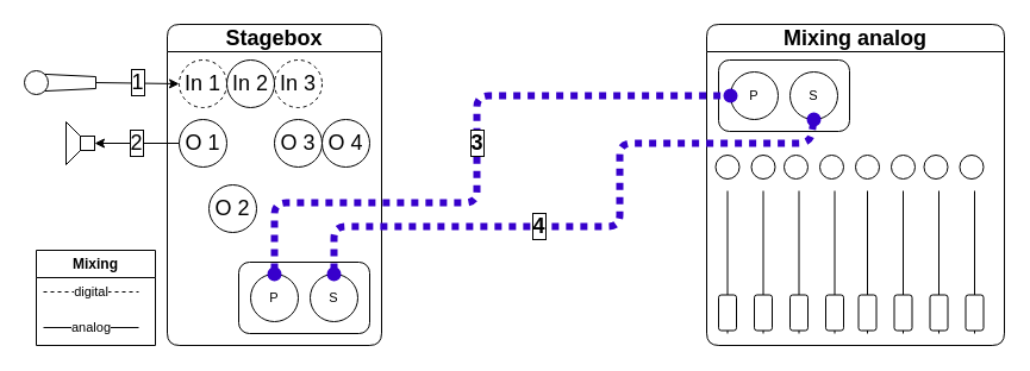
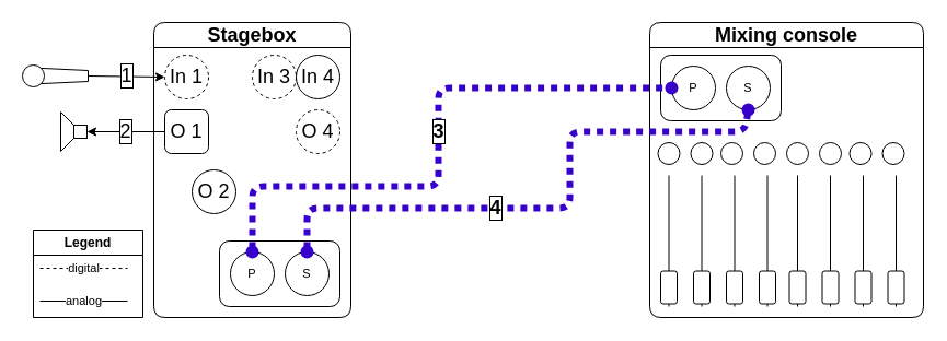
  <mxCell id="0" />
  <mxCell id="1" parent="0" />
  <mxCell id="2" value="" style="group;aspect=fixed;" parent="1" vertex="1" connectable="0"><mxGeometry y="59" width="60" height="20" as="geometry" x="20" /></mxCell>
  <mxCell id="3" value="" style="ellipse;whiteSpace=wrap;html=1;aspect=fixed;rounded=1;fontFamily=Helvetica;fontSize=18;fontColor=default;fillColor=none;" parent="2" vertex="1"><mxGeometry width="20" height="20" as="geometry" /></mxCell>
  <mxCell id="4" value="" style="endArrow=none;html=1;rounded=0;labelBackgroundColor=default;strokeColor=default;fontFamily=Helvetica;fontSize=18;fontColor=default;shape=connector;exitX=1;exitY=1;exitDx=0;exitDy=0;" parent="2" source="3" edge="1"><mxGeometry width="50" height="50" relative="1" as="geometry"><mxPoint x="25" y="12.5" as="sourcePoint" /><mxPoint x="60" y="15" as="targetPoint" /></mxGeometry></mxCell>
  <mxCell id="5" value="" style="endArrow=none;html=1;rounded=0;labelBackgroundColor=default;strokeColor=default;fontFamily=Helvetica;fontSize=18;fontColor=default;shape=connector;exitX=1;exitY=0;exitDx=0;exitDy=0;" parent="2" source="3" edge="1"><mxGeometry width="50" height="50" relative="1" as="geometry"><mxPoint x="20" y="17.5" as="sourcePoint" /><mxPoint x="60" y="5" as="targetPoint" /></mxGeometry></mxCell>
  <mxCell id="6" value="" style="endArrow=none;html=1;rounded=0;labelBackgroundColor=default;strokeColor=default;fontFamily=Helvetica;fontSize=18;fontColor=default;shape=connector;" parent="2" edge="1"><mxGeometry width="50" height="50" relative="1" as="geometry"><mxPoint x="60" y="15" as="sourcePoint" /><mxPoint x="60" y="5" as="targetPoint" /></mxGeometry></mxCell>
  <mxCell id="7" value="" style="rounded=0;whiteSpace=wrap;html=1;fontFamily=Helvetica;fontSize=18;fontColor=default;fillColor=none;strokeColor=none;" parent="2" vertex="1"><mxGeometry x="57.5" y="8.75" width="2.5" height="2.5" as="geometry" /></mxCell>
  <mxCell id="8" value="1" style="edgeStyle=none;shape=connector;rounded=1;html=1;exitX=1;exitY=0.5;exitDx=0;exitDy=0;entryX=0;entryY=0.5;entryDx=0;entryDy=0;labelBackgroundColor=default;strokeColor=default;fontFamily=Helvetica;fontSize=18;fontColor=default;endArrow=classic;labelBorderColor=default;" parent="1" source="7" target="10" edge="1"><mxGeometry relative="1" as="geometry"><mxPoint x="240" y="180" as="targetPoint" /></mxGeometry></mxCell>
  <mxCell id="9" value="Stagebox" style="swimlane;whiteSpace=wrap;html=1;rounded=1;fontFamily=Helvetica;fontSize=18;fontColor=default;fillColor=none;" parent="1" vertex="1"><mxGeometry x="140" width="180" height="270" as="geometry" y="20" /></mxCell>
  <mxCell id="10" value="In 1" style="ellipse;whiteSpace=wrap;html=1;aspect=fixed;rounded=1;fontFamily=Helvetica;fontSize=18;fontColor=default;fillColor=none;dashed=1;" parent="9" vertex="1"><mxGeometry x="10" y="30" width="40" height="40" as="geometry" /></mxCell>
- <mxCell id="11" value="In 2" style="ellipse;whiteSpace=wrap;html=1;aspect=fixed;rounded=1;fontFamily=Helvetica;fontSize=18;fontColor=default;fillColor=none;" parent="9" vertex="1"><mxGeometry x="50" y="30" width="40" height="40" as="geometry" /></mxCell>
  <mxCell id="12" value="In 3" style="ellipse;whiteSpace=wrap;html=1;aspect=fixed;rounded=1;fontFamily=Helvetica;fontSize=18;fontColor=default;fillColor=none;dashed=1;" parent="9" vertex="1"><mxGeometry x="90" y="30" width="40" height="40" as="geometry" /></mxCell>
- <mxCell id="14" value="O 1" style="ellipse;whiteSpace=wrap;html=1;aspect=fixed;rounded=1;fontFamily=Helvetica;fontSize=18;fontColor=default;fillColor=none;" parent="9" vertex="1"><mxGeometry x="10" y="80" width="40" height="40" as="geometry" /></mxCell>
+ <mxCell id="13" value="In 4" style="ellipse;whiteSpace=wrap;html=1;aspect=fixed;rounded=1;fontFamily=Helvetica;fontSize=18;fontColor=default;fillColor=none;" parent="9" vertex="1"><mxGeometry x="130" y="30" width="40" height="40" as="geometry" /></mxCell>
+ <mxCell id="14" value="O 1" style="whiteSpace=wrap;html=1;aspect=fixed;fontFamily=Helvetica;fontSize=18;fontColor=default;fillColor=none;rounded=1;" parent="9" vertex="1"><mxGeometry x="10" y="80" width="40" height="40" as="geometry" /></mxCell>
  <mxCell id="15" value="O 2" style="ellipse;whiteSpace=wrap;html=1;aspect=fixed;rounded=1;fontFamily=Helvetica;fontSize=18;fontColor=default;fillColor=none;" parent="9" vertex="1"><mxGeometry x="35" y="135" width="40" height="40" as="geometry" /></mxCell>
- <mxCell id="16" value="O 3" style="ellipse;whiteSpace=wrap;html=1;aspect=fixed;rounded=1;fontFamily=Helvetica;fontSize=18;fontColor=default;fillColor=none;" parent="9" vertex="1"><mxGeometry x="90" y="80" width="40" height="40" as="geometry" /></mxCell>
- <mxCell id="17" value="O 4" style="ellipse;whiteSpace=wrap;html=1;aspect=fixed;rounded=1;fontFamily=Helvetica;fontSize=18;fontColor=default;fillColor=none;" parent="9" vertex="1"><mxGeometry x="130" y="80" width="40" height="40" as="geometry" /></mxCell>
+ <mxCell id="17" value="O 4" style="ellipse;whiteSpace=wrap;html=1;aspect=fixed;rounded=1;fontFamily=Helvetica;fontSize=18;fontColor=default;fillColor=none;dashed=1;" parent="9" vertex="1"><mxGeometry x="130" y="80" width="40" height="40" as="geometry" /></mxCell>
  <mxCell id="18" value="" style="group" parent="9" vertex="1" connectable="0"><mxGeometry x="60" y="200" width="110" height="60" as="geometry" /></mxCell>
  <mxCell id="19" value="" style="rounded=1;whiteSpace=wrap;html=1;fontFamily=Helvetica;fontSize=11;fontColor=default;fillColor=none;fontStyle=0" parent="18" vertex="1"><mxGeometry width="110" height="60" as="geometry" /></mxCell>
  <mxCell id="20" value="S" style="ellipse;whiteSpace=wrap;html=1;aspect=fixed;rounded=1;fontFamily=Helvetica;fontSize=11;fontColor=default;fillColor=none;" parent="18" vertex="1"><mxGeometry x="60" y="10" width="40" height="40" as="geometry" /></mxCell>
  <mxCell id="21" value="P" style="ellipse;whiteSpace=wrap;html=1;aspect=fixed;rounded=1;fontFamily=Helvetica;fontSize=11;fontColor=default;fillColor=none;" parent="18" vertex="1"><mxGeometry x="10" y="10" width="40" height="40" as="geometry" /></mxCell>
- <mxCell id="22" value="Mixing analog" style="swimlane;whiteSpace=wrap;html=1;rounded=1;fontFamily=Helvetica;fontSize=18;fontColor=default;fillColor=none;" parent="1" vertex="1"><mxGeometry x="593" width="250" height="270" as="geometry" y="20" /></mxCell>
+ <mxCell id="22" value="Mixing console" style="swimlane;whiteSpace=wrap;html=1;rounded=1;fontFamily=Helvetica;fontSize=18;fontColor=default;fillColor=none;" parent="1" vertex="1"><mxGeometry x="593" width="250" height="270" as="geometry" y="20" /></mxCell>
  <mxCell id="23" value="" style="group" parent="22" vertex="1" connectable="0"><mxGeometry x="7.5" y="110" width="225" height="150" as="geometry" /></mxCell>
  <mxCell id="24" value="" style="group" parent="23" vertex="1" connectable="0"><mxGeometry x="120" y="30" width="15" height="120" as="geometry" /></mxCell>
  <mxCell id="25" value="" style="endArrow=none;html=1;rounded=0;labelBackgroundColor=default;strokeColor=default;fontFamily=Helvetica;fontSize=18;fontColor=default;shape=connector;" parent="24" edge="1"><mxGeometry width="50" height="50" relative="1" as="geometry"><mxPoint x="7.5" y="120" as="sourcePoint" /><mxPoint x="7.5" as="targetPoint" /></mxGeometry></mxCell>
  <mxCell id="26" value="" style="rounded=1;whiteSpace=wrap;html=1;fontFamily=Helvetica;fontSize=18;rotation=-90;" parent="24" vertex="1"><mxGeometry x="-7.5" y="95" width="30" height="15" as="geometry" /></mxCell>
  <mxCell id="27" value="" style="group" parent="23" vertex="1" connectable="0"><mxGeometry x="210" y="30" width="15" height="120" as="geometry" /></mxCell>
  <mxCell id="28" value="" style="endArrow=none;html=1;rounded=0;labelBackgroundColor=default;strokeColor=default;fontFamily=Helvetica;fontSize=18;fontColor=default;shape=connector;" parent="27" edge="1"><mxGeometry width="50" height="50" relative="1" as="geometry"><mxPoint x="7.5" y="120" as="sourcePoint" /><mxPoint x="7.5" as="targetPoint" /></mxGeometry></mxCell>
  <mxCell id="29" value="" style="rounded=1;whiteSpace=wrap;html=1;fontFamily=Helvetica;fontSize=18;rotation=-90;" parent="27" vertex="1"><mxGeometry x="-7.5" y="95" width="30" height="15" as="geometry" /></mxCell>
  <mxCell id="30" value="" style="group" parent="23" vertex="1" connectable="0"><mxGeometry x="180" y="30" width="15" height="120" as="geometry" /></mxCell>
  <mxCell id="31" value="" style="endArrow=none;html=1;rounded=0;labelBackgroundColor=default;strokeColor=default;fontFamily=Helvetica;fontSize=18;fontColor=default;shape=connector;" parent="30" edge="1"><mxGeometry width="50" height="50" relative="1" as="geometry"><mxPoint x="7.5" y="120" as="sourcePoint" /><mxPoint x="7.5" as="targetPoint" /></mxGeometry></mxCell>
  <mxCell id="32" value="" style="rounded=1;whiteSpace=wrap;html=1;fontFamily=Helvetica;fontSize=18;rotation=-90;" parent="30" vertex="1"><mxGeometry x="-7.5" y="95" width="30" height="15" as="geometry" /></mxCell>
  <mxCell id="33" value="" style="group" parent="23" vertex="1" connectable="0"><mxGeometry x="150" y="30" width="15" height="120" as="geometry" /></mxCell>
  <mxCell id="34" value="" style="endArrow=none;html=1;rounded=0;labelBackgroundColor=default;strokeColor=default;fontFamily=Helvetica;fontSize=18;fontColor=default;shape=connector;" parent="33" edge="1"><mxGeometry width="50" height="50" relative="1" as="geometry"><mxPoint x="7.5" y="120" as="sourcePoint" /><mxPoint x="7.5" as="targetPoint" /></mxGeometry></mxCell>
  <mxCell id="35" value="" style="rounded=1;whiteSpace=wrap;html=1;fontFamily=Helvetica;fontSize=18;rotation=-90;" parent="33" vertex="1"><mxGeometry x="-7.5" y="95" width="30" height="15" as="geometry" /></mxCell>
  <mxCell id="36" value="" style="group" parent="23" vertex="1" connectable="0"><mxGeometry x="2.5" y="30" width="15" height="120" as="geometry" /></mxCell>
  <mxCell id="37" value="" style="endArrow=none;html=1;rounded=0;labelBackgroundColor=default;strokeColor=default;fontFamily=Helvetica;fontSize=18;fontColor=default;shape=connector;" parent="36" edge="1"><mxGeometry width="50" height="50" relative="1" as="geometry"><mxPoint x="7.5" y="120" as="sourcePoint" /><mxPoint x="7.5" as="targetPoint" /></mxGeometry></mxCell>
  <mxCell id="38" value="" style="rounded=1;whiteSpace=wrap;html=1;fontFamily=Helvetica;fontSize=18;rotation=-90;" parent="36" vertex="1"><mxGeometry x="-7.5" y="95" width="30" height="15" as="geometry" /></mxCell>
  <mxCell id="39" value="" style="group" parent="23" vertex="1" connectable="0"><mxGeometry x="92.5" y="30" width="15" height="120" as="geometry" /></mxCell>
  <mxCell id="40" value="" style="endArrow=none;html=1;rounded=0;labelBackgroundColor=default;strokeColor=default;fontFamily=Helvetica;fontSize=18;fontColor=default;shape=connector;" parent="39" edge="1"><mxGeometry width="50" height="50" relative="1" as="geometry"><mxPoint x="7.5" y="120" as="sourcePoint" /><mxPoint x="7.5" as="targetPoint" /></mxGeometry></mxCell>
  <mxCell id="41" value="" style="rounded=1;whiteSpace=wrap;html=1;fontFamily=Helvetica;fontSize=18;rotation=-90;" parent="39" vertex="1"><mxGeometry x="-7.5" y="95" width="30" height="15" as="geometry" /></mxCell>
  <mxCell id="42" value="" style="group" parent="23" vertex="1" connectable="0"><mxGeometry x="62.5" y="30" width="15" height="120" as="geometry" /></mxCell>
  <mxCell id="43" value="" style="endArrow=none;html=1;rounded=0;labelBackgroundColor=default;strokeColor=default;fontFamily=Helvetica;fontSize=18;fontColor=default;shape=connector;" parent="42" edge="1"><mxGeometry width="50" height="50" relative="1" as="geometry"><mxPoint x="7.5" y="120" as="sourcePoint" /><mxPoint x="7.5" as="targetPoint" /></mxGeometry></mxCell>
  <mxCell id="44" value="" style="rounded=1;whiteSpace=wrap;html=1;fontFamily=Helvetica;fontSize=18;rotation=-90;" parent="42" vertex="1"><mxGeometry x="-7.5" y="95" width="30" height="15" as="geometry" /></mxCell>
  <mxCell id="45" value="" style="group" parent="23" vertex="1" connectable="0"><mxGeometry x="32.5" y="30" width="15" height="120" as="geometry" /></mxCell>
  <mxCell id="46" value="" style="endArrow=none;html=1;rounded=0;labelBackgroundColor=default;strokeColor=default;fontFamily=Helvetica;fontSize=18;fontColor=default;shape=connector;" parent="45" edge="1"><mxGeometry width="50" height="50" relative="1" as="geometry"><mxPoint x="7.5" y="120" as="sourcePoint" /><mxPoint x="7.5" as="targetPoint" /></mxGeometry></mxCell>
  <mxCell id="47" value="" style="rounded=1;whiteSpace=wrap;html=1;fontFamily=Helvetica;fontSize=18;rotation=-90;" parent="45" vertex="1"><mxGeometry x="-7.5" y="95" width="30" height="15" as="geometry" /></mxCell>
  <mxCell id="48" value="" style="ellipse;whiteSpace=wrap;html=1;aspect=fixed;rounded=1;fontFamily=Helvetica;fontSize=18;" parent="23" vertex="1"><mxGeometry width="20" height="20" as="geometry" /></mxCell>
  <mxCell id="49" value="" style="ellipse;whiteSpace=wrap;html=1;aspect=fixed;rounded=1;fontFamily=Helvetica;fontSize=18;" parent="23" vertex="1"><mxGeometry x="57.5" width="20" height="20" as="geometry" /></mxCell>
  <mxCell id="50" value="" style="ellipse;whiteSpace=wrap;html=1;aspect=fixed;rounded=1;fontFamily=Helvetica;fontSize=18;" parent="23" vertex="1"><mxGeometry x="87.5" width="20" height="20" as="geometry" /></mxCell>
  <mxCell id="51" value="" style="ellipse;whiteSpace=wrap;html=1;aspect=fixed;rounded=1;fontFamily=Helvetica;fontSize=18;" parent="23" vertex="1"><mxGeometry x="30" width="20" height="20" as="geometry" /></mxCell>
  <mxCell id="52" value="" style="ellipse;whiteSpace=wrap;html=1;aspect=fixed;rounded=1;fontFamily=Helvetica;fontSize=18;" parent="23" vertex="1"><mxGeometry x="117.5" width="20" height="20" as="geometry" /></mxCell>
  <mxCell id="53" value="" style="ellipse;whiteSpace=wrap;html=1;aspect=fixed;rounded=1;fontFamily=Helvetica;fontSize=18;" parent="23" vertex="1"><mxGeometry x="175" width="20" height="20" as="geometry" /></mxCell>
  <mxCell id="54" value="" style="ellipse;whiteSpace=wrap;html=1;aspect=fixed;rounded=1;fontFamily=Helvetica;fontSize=18;" parent="23" vertex="1"><mxGeometry x="205" width="20" height="20" as="geometry" /></mxCell>
  <mxCell id="55" value="" style="ellipse;whiteSpace=wrap;html=1;aspect=fixed;rounded=1;fontFamily=Helvetica;fontSize=18;" parent="23" vertex="1"><mxGeometry x="147.5" width="20" height="20" as="geometry" /></mxCell>
  <mxCell id="56" value="" style="group" parent="22" vertex="1" connectable="0"><mxGeometry x="10" y="30" width="110" height="60" as="geometry" /></mxCell>
  <mxCell id="57" value="" style="rounded=1;whiteSpace=wrap;html=1;fontFamily=Helvetica;fontSize=11;fontColor=default;fillColor=none;fontStyle=0" parent="56" vertex="1"><mxGeometry width="110" height="60" as="geometry" /></mxCell>
  <mxCell id="58" value="S" style="ellipse;whiteSpace=wrap;html=1;aspect=fixed;rounded=1;fontFamily=Helvetica;fontSize=11;fontColor=default;fillColor=none;" parent="56" vertex="1"><mxGeometry x="60" y="10" width="40" height="40" as="geometry" /></mxCell>
  <mxCell id="59" value="P" style="ellipse;whiteSpace=wrap;html=1;aspect=fixed;rounded=1;fontFamily=Helvetica;fontSize=11;fontColor=default;fillColor=none;" parent="56" vertex="1"><mxGeometry x="10" y="10" width="40" height="40" as="geometry" /></mxCell>
  <mxCell id="60" value="" style="group;aspect=fixed;" parent="1" vertex="1" connectable="0"><mxGeometry x="55" y="102" width="20" height="40" as="geometry" /></mxCell>
  <mxCell id="61" value="" style="rounded=0;whiteSpace=wrap;html=1;fontFamily=Helvetica;fontSize=18;fontColor=default;fillColor=none;" parent="60" vertex="1"><mxGeometry x="12" y="12" width="12" height="12" as="geometry" /></mxCell>
  <mxCell id="62" value="" style="endArrow=none;html=1;rounded=0;labelBackgroundColor=default;strokeColor=default;fontFamily=Helvetica;fontSize=18;fontColor=default;shape=connector;" parent="60" edge="1"><mxGeometry width="50" height="50" relative="1" as="geometry"><mxPoint y="36" as="sourcePoint" /><mxPoint x="12" y="24" as="targetPoint" /></mxGeometry></mxCell>
  <mxCell id="63" value="" style="endArrow=none;html=1;rounded=0;labelBackgroundColor=default;strokeColor=default;fontFamily=Helvetica;fontSize=18;fontColor=default;shape=connector;entryX=0;entryY=0;entryDx=0;entryDy=0;" parent="60" target="61" edge="1"><mxGeometry width="50" height="50" relative="1" as="geometry"><mxPoint as="sourcePoint" /><mxPoint x="15.0" y="27" as="targetPoint" /></mxGeometry></mxCell>
  <mxCell id="64" value="" style="endArrow=none;html=1;rounded=0;labelBackgroundColor=default;strokeColor=default;fontFamily=Helvetica;fontSize=18;fontColor=default;shape=connector;" parent="60" edge="1"><mxGeometry width="50" height="50" relative="1" as="geometry"><mxPoint y="36" as="sourcePoint" /><mxPoint as="targetPoint" /></mxGeometry></mxCell>
  <mxCell id="65" value="2" style="edgeStyle=none;shape=connector;rounded=1;exitX=0;exitY=0.5;exitDx=0;exitDy=0;labelBackgroundColor=default;strokeColor=default;fontFamily=Helvetica;fontSize=18;fontColor=default;startArrow=none;startFill=0;endArrow=classic;labelBorderColor=default;html=1;entryX=1;entryY=0.5;entryDx=0;entryDy=0;" parent="1" source="14" target="61" edge="1"><mxGeometry relative="1" as="geometry"><mxPoint x="120" y="160" as="targetPoint" /></mxGeometry></mxCell>
  <mxCell id="66" value="3" style="edgeStyle=none;shape=connector;rounded=1;html=1;exitX=0.5;exitY=0;exitDx=0;exitDy=0;entryX=0;entryY=0.5;entryDx=0;entryDy=0;labelBackgroundColor=default;labelBorderColor=default;strokeColor=#3700CC;fontFamily=Helvetica;fontSize=18;fontColor=default;startArrow=oval;startFill=1;endArrow=oval;endFill=1;dashed=1;fontStyle=1;strokeWidth=6;dashPattern=1 1;fillColor=#6a00ff;" parent="1" source="21" target="59" edge="1"><mxGeometry x="0.051" relative="1" as="geometry"><Array as="points"><mxPoint x="230" y="170" /><mxPoint x="400" y="170" /><mxPoint x="400" y="80" /></Array><mxPoint as="offset" /></mxGeometry></mxCell>
  <mxCell id="67" value="4" style="edgeStyle=none;shape=connector;rounded=1;html=1;exitX=0.5;exitY=0;exitDx=0;exitDy=0;entryX=0.5;entryY=1;entryDx=0;entryDy=0;labelBackgroundColor=default;labelBorderColor=default;strokeColor=#3700CC;fontFamily=Helvetica;fontSize=18;fontColor=default;startArrow=oval;startFill=1;endArrow=oval;endFill=1;dashed=1;fontStyle=1;strokeWidth=6;dashPattern=1 1;fillColor=#6a00ff;" parent="1" source="20" target="58" edge="1"><mxGeometry x="-0.201" relative="1" as="geometry"><Array as="points"><mxPoint x="280" y="190" /><mxPoint x="520" y="190" /><mxPoint x="520" y="120" /><mxPoint x="680" y="120" /></Array><mxPoint as="offset" /></mxGeometry></mxCell>
- <mxCell id="68" value="Mixing" style="swimlane;whiteSpace=wrap;html=1;" parent="1" vertex="1"><mxGeometry x="30" y="210" width="100" height="80" as="geometry" /></mxCell>
+ <mxCell id="68" value="Legend" style="swimlane;whiteSpace=wrap;html=1;" parent="1" vertex="1"><mxGeometry x="30" y="210" width="100" height="80" as="geometry" /></mxCell>
  <mxCell id="69" value="digital" style="endArrow=none;html=1;dashed=1;" parent="68" edge="1"><mxGeometry width="50" height="50" relative="1" as="geometry"><mxPoint x="6" y="35" as="sourcePoint" /><mxPoint x="86" y="35" as="targetPoint" /></mxGeometry></mxCell>
  <mxCell id="70" value="analog" style="endArrow=none;html=1;" parent="68" edge="1"><mxGeometry width="50" height="50" relative="1" as="geometry"><mxPoint x="6" y="65" as="sourcePoint" /><mxPoint x="86" y="65" as="targetPoint" /></mxGeometry></mxCell>
